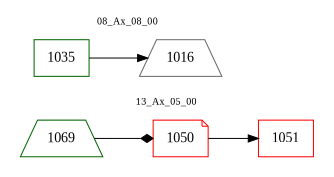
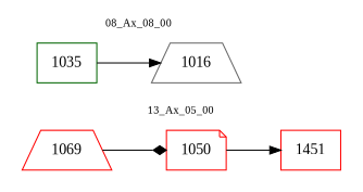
  digraph {
    fontname="Liberation Serif"
    rankdir=LR
    node [color=darkgreen fontname="Liberation Serif" shape=trapezium]
    edge [arrowhead=normal color=black fontname="Liberation Serif"]
-   n1 [label=1069]
+   n1 [color=red label=1069]
    n2 [color=red label=1050 shape=note]
-   n3 [color=red label=1051 shape=box]
+   n3 [color=red label=1451 shape=box]
    n4 [label=1035 shape=box]
    n5 [color=gray40 label=1016]
    subgraph cluster_1 {
      color=white
      fontsize=10
      label="13_Ax_05_00"
      n1
      n2
      n3
    }
    subgraph cluster_2 {
      color=white
      fontsize=10
      label="08_Ax_08_00"
      n4
      n5
    }
    n1 -> n2 [arrowhead=diamond]
    n2 -> n3
    n4 -> n5
  }
